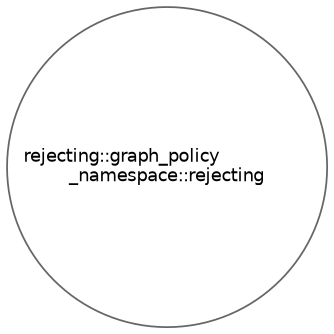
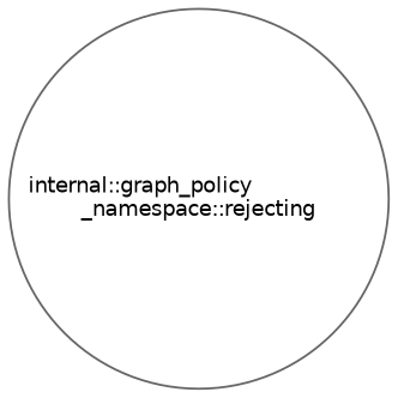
  digraph {
    rankdir=LR
-   n1 [color=grey40 fillcolor=white fontname=Helvetica fontsize=10 height=0.2 label="rejecting::graph_policy\l_namespace::rejecting" shape=circle style=filled width=0.4]
+   n1 [color=grey40 fillcolor=white fontname=Helvetica fontsize=10 height=0.2 label="internal::graph_policy\l_namespace::rejecting" shape=circle style=filled width=0.4]
  }
